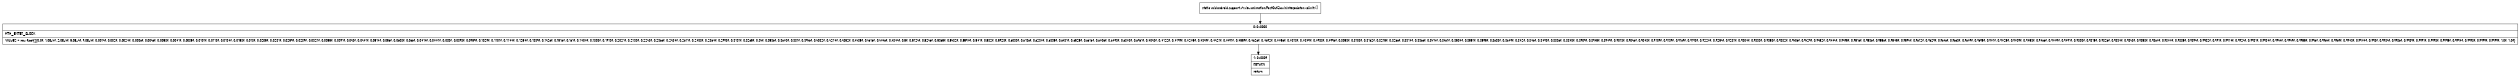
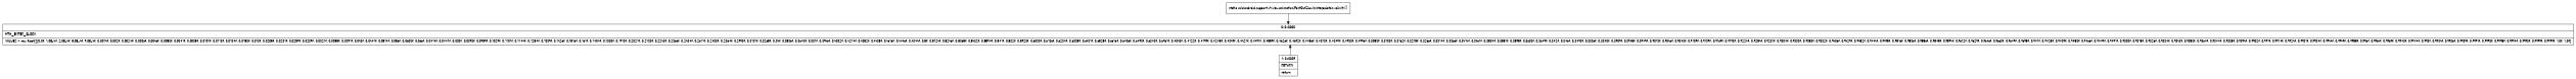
  digraph {
    fontname="Patrick Hand"
    node [shape=record fontname="Patrick Hand"]
    edge [fontname="Patrick Hand"]
    n1 [label="{0\:\ 0x0000|MTH_ENTER_BLOCK\l|VALUES = new float[]\{0.0f, 1.0E\-4f, 2.0E\-4f, 5.0E\-4f, 9.0E\-4f, 0.0014f, 0.002f, 0.0027f, 0.0036f, 0.0046f, 0.0058f, 0.0071f, 0.0085f, 0.0101f, 0.0118f, 0.0137f, 0.0158f, 0.018f, 0.0205f, 0.0231f, 0.0259f, 0.0289f, 0.0321f, 0.0355f, 0.0391f, 0.043f, 0.0471f, 0.0514f, 0.056f, 0.0608f, 0.066f, 0.0714f, 0.0771f, 0.083f, 0.0893f, 0.0959f, 0.1029f, 0.1101f, 0.1177f, 0.1257f, 0.1339f, 0.1426f, 0.1516f, 0.161f, 0.1707f, 0.1808f, 0.1913f, 0.2021f, 0.2133f, 0.2248f, 0.2366f, 0.2487f, 0.2611f, 0.2738f, 0.2867f, 0.2998f, 0.3131f, 0.3265f, 0.34f, 0.3536f, 0.3673f, 0.381f, 0.3946f, 0.4082f, 0.4217f, 0.4352f, 0.4485f, 0.4616f, 0.4746f, 0.4874f, 0.5f, 0.5124f, 0.5246f, 0.5365f, 0.5482f, 0.5597f, 0.571f, 0.582f, 0.5928f, 0.6033f, 0.6136f, 0.6237f, 0.6335f, 0.6431f, 0.6525f, 0.6616f, 0.6706f, 0.6793f, 0.6878f, 0.6961f, 0.7043f, 0.7122f, 0.7199f, 0.7275f, 0.7349f, 0.7421f, 0.7491f, 0.7559f, 0.7626f, 0.7692f, 0.7756f, 0.7818f, 0.7879f, 0.7938f, 0.7996f, 0.8053f, 0.8108f, 0.8162f, 0.8215f, 0.8266f, 0.8317f, 0.8366f, 0.8414f, 0.8461f, 0.8507f, 0.8551f, 0.8595f, 0.8638f, 0.8679f, 0.872f, 0.876f, 0.8798f, 0.8836f, 0.8873f, 0.8909f, 0.8945f, 0.8979f, 0.9013f, 0.9046f, 0.9078f, 0.9109f, 0.9139f, 0.9169f, 0.9198f, 0.9227f, 0.9254f, 0.9281f, 0.9307f, 0.9333f, 0.9358f, 0.9382f, 0.9406f, 0.9429f, 0.9452f, 0.9474f, 0.9495f, 0.9516f, 0.9536f, 0.9556f, 0.9575f, 0.9594f, 0.9612f, 0.9629f, 0.9646f, 0.9663f, 0.9679f, 0.9695f, 0.971f, 0.9725f, 0.9739f, 0.9753f, 0.9766f, 0.9779f, 0.9791f, 0.9803f, 0.9815f, 0.9826f, 0.9837f, 0.9848f, 0.9858f, 0.9867f, 0.9877f, 0.9885f, 0.9894f, 0.9902f, 0.991f, 0.9917f, 0.9924f, 0.9931f, 0.9937f, 0.9944f, 0.9949f, 0.9955f, 0.996f, 0.9964f, 0.9969f, 0.9973f, 0.9977f, 0.998f, 0.9984f, 0.9986f, 0.9989f, 0.9991f, 0.9993f, 0.9995f, 0.9997f, 0.9998f, 0.9999f, 0.9999f, 1.0f, 1.0f\}\l}"]
    n2 [label="{1\:\ 0x0009|RETURN\l|return\l}"]
    n3 [label="{static void android.support.v4.view.animation.FastOutSlowInInterpolator.\<clinit\>() }"]
-   n1 -> n2
+   n2 -> n1
    n3 -> n1
  }
